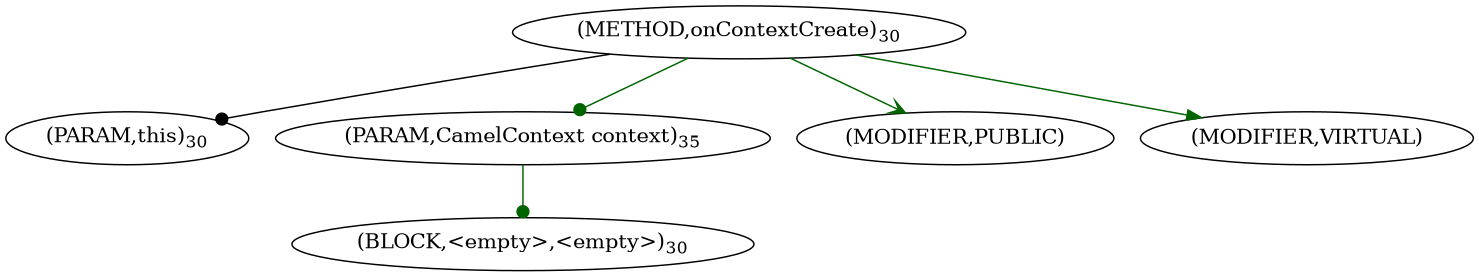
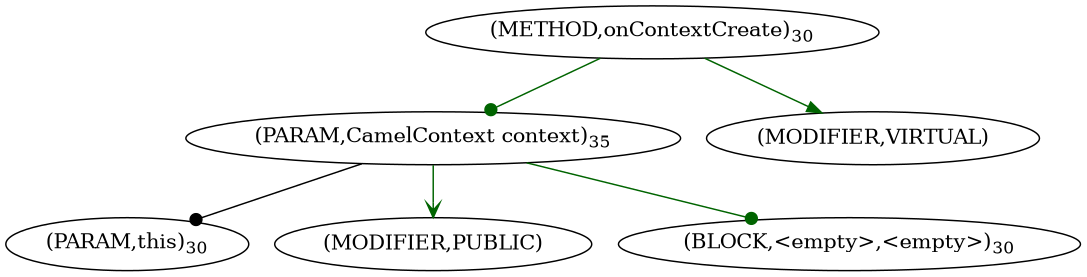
  digraph {
    edge [arrowhead=dot color=darkgreen]
    n1 [label=<(METHOD,onContextCreate)<SUB>30</SUB>>]
    n2 [label=<(PARAM,this)<SUB>30</SUB>>]
    n3 [label=<(PARAM,CamelContext context)<SUB>35</SUB>>]
    n4 [label=<(MODIFIER,PUBLIC)>]
    n5 [label=<(MODIFIER,VIRTUAL)>]
    n6 [label=<(BLOCK,&lt;empty&gt;,&lt;empty&gt;)<SUB>30</SUB>>]
-   n1 -> n2 [color=black]
+   n3 -> n2 [color=black]
    n1 -> n3
-   n1 -> n4 [arrowhead=vee]
+   n3 -> n4 [arrowhead=vee]
    n1 -> n5 [arrowhead=normal]
    n3 -> n6
  }
